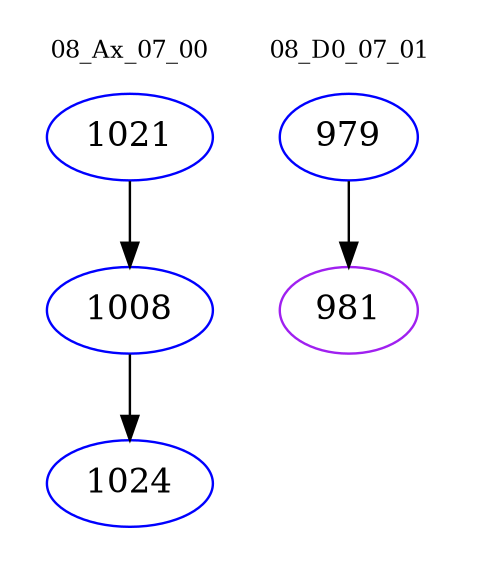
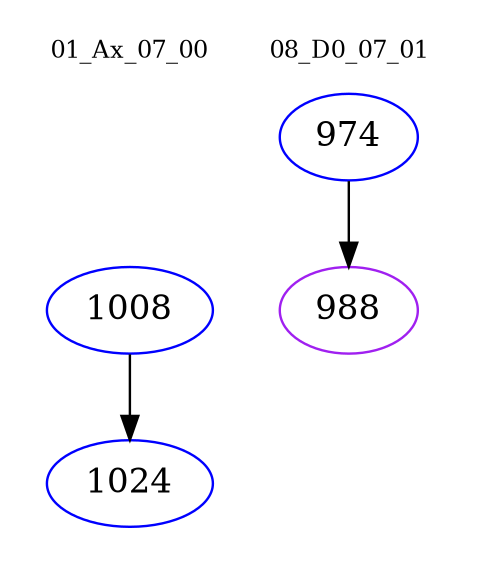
  digraph {
    node [color=blue]
    edge [color=black]
-   n1 [label=1021]
    n2 [label=1008]
    n3 [label=1024]
-   n4 [label=979]
-   n5 [color=purple label=981]
+   n4 [label=974]
+   n5 [color=purple label=988]
    subgraph cluster_1 {
      color=white
      fontsize=10
-     label="08_Ax_07_00"
-     n1
+     label="01_Ax_07_00"
      n2
      n3
    }
    subgraph cluster_2 {
      color=white
      fontsize=10
      label="08_D0_07_01"
      n4
      n5
    }
-   n1 -> n2
    n2 -> n3
    n4 -> n5
  }
